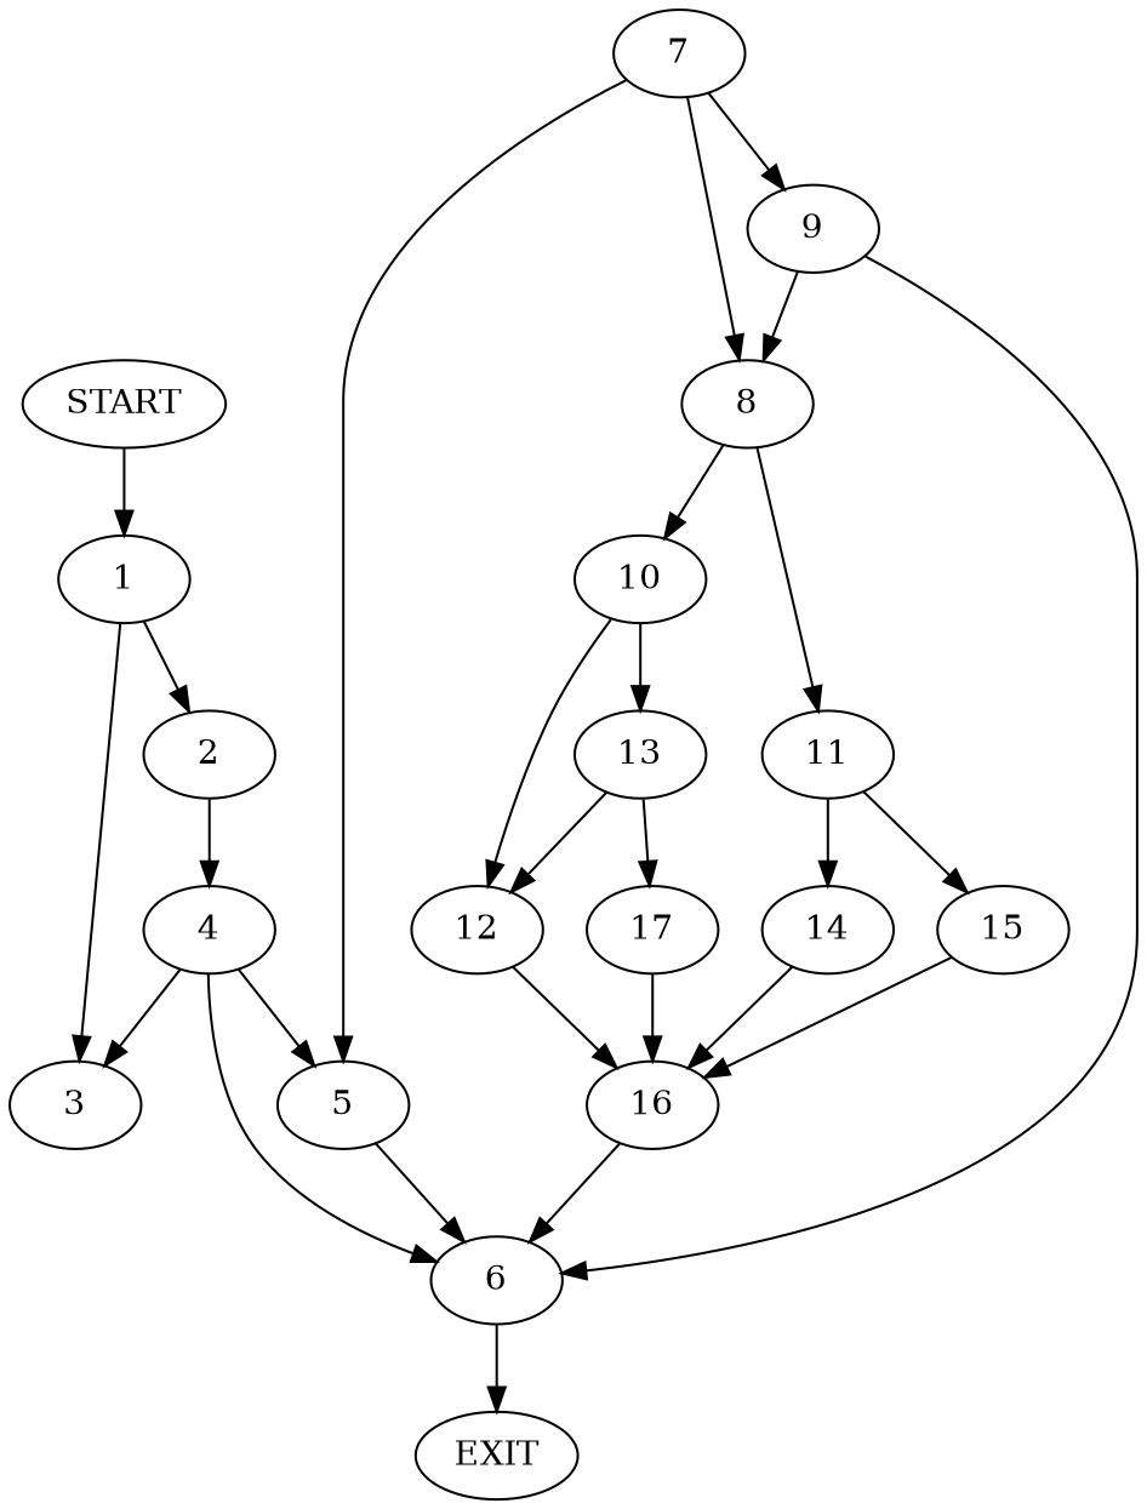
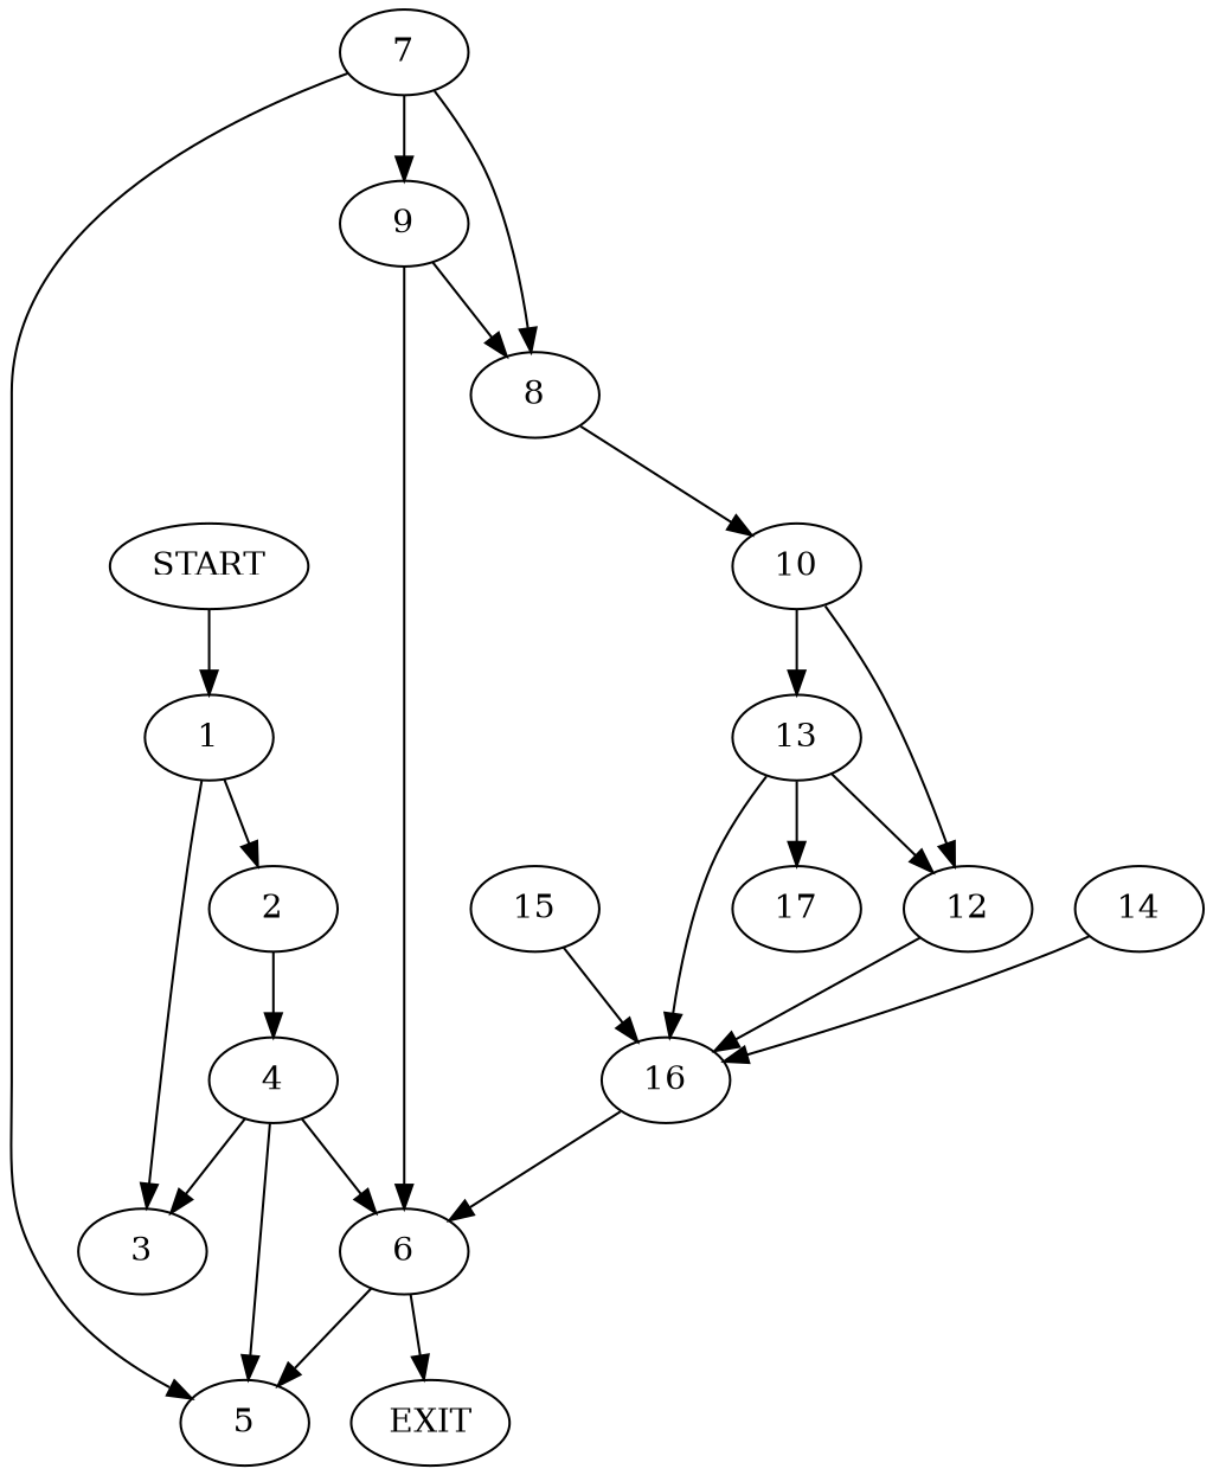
  digraph {
    n1 [label=START]
    1
    2
    3
    n5 [label=EXIT]
    4
    5
    6
    7
    8
    9
    10
-   11
    12
    13
    14
    15
    16
    17
    n1 -> 1
    1 -> 2
    1 -> 3
    2 -> 4
    4 -> 3
    4 -> 5
    4 -> 6
-   5 -> 6
+   6 -> 5
    6 -> n5
    7 -> 5
    7 -> 8
    7 -> 9
    8 -> 10
-   8 -> 11
    9 -> 6
    9 -> 8
    10 -> 12
    10 -> 13
-   11 -> 14
-   11 -> 15
    12 -> 16
    13 -> 12
    13 -> 17
    14 -> 16
    15 -> 16
    16 -> 6
-   17 -> 16
+   13 -> 16
  }
